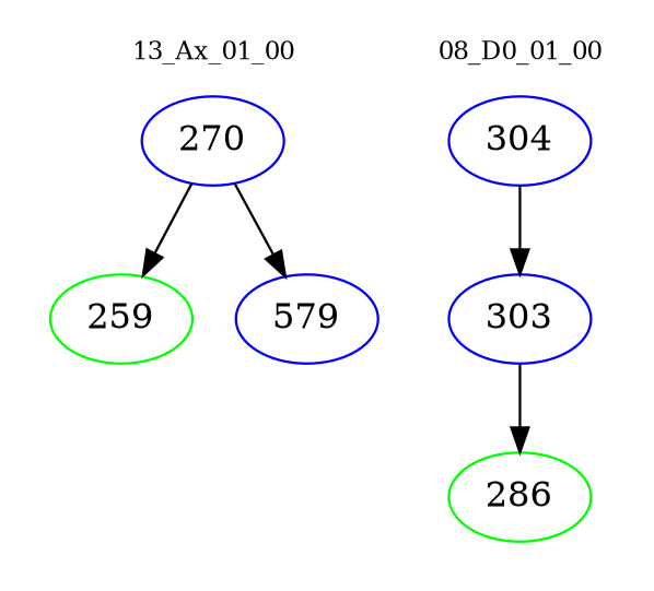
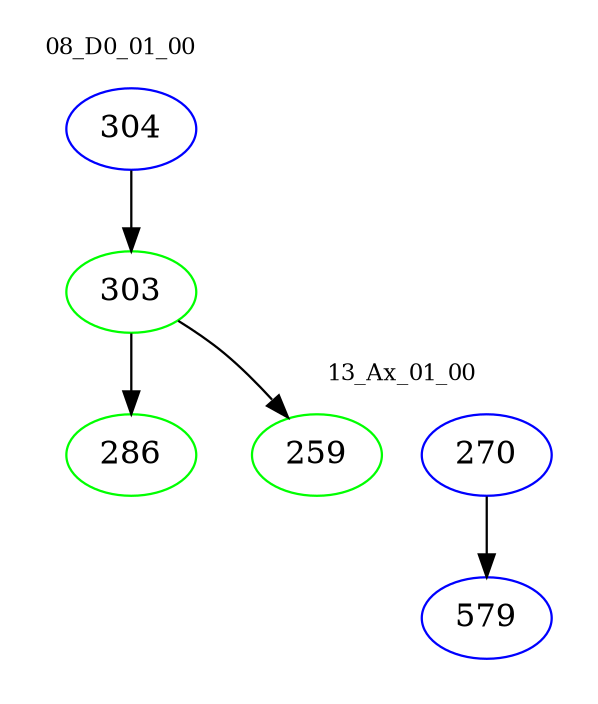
  digraph {
    node [color=blue]
    edge [color=black]
    n1 [label=270]
    n2 [color=green label=259]
    n3 [label=579]
-   n4 [label=303]
+   n4 [color=green label=303]
    n5 [color=green label=286]
    n6 [label=304]
    subgraph cluster_1 {
      color=white
      fontsize=10
      label="13_Ax_01_00"
      n1
      n2
      n3
    }
    subgraph cluster_2 {
      color=white
      fontsize=10
      label="08_D0_01_00"
      n4
      n5
      n6
    }
-   n1 -> n2
+   n4 -> n2
    n1 -> n3
    n4 -> n5
    n6 -> n4
  }
